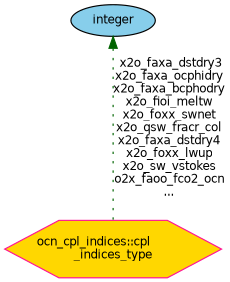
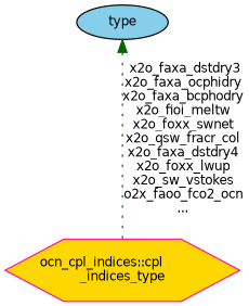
  digraph {
    node [fontname=Helvetica fontsize=10 style=filled]
    n1 [color=deeppink fillcolor=gold fontcolor=black height=0.2 label="ocn_cpl_indices::cpl\l_indices_type" shape=hexagon width=0.4]
-   n2 [color=black fillcolor=skyblue height=0.2 label=integer shape=ellipse width=0.4]
+   n2 [color=black fillcolor=skyblue height=0.2 label=type shape=ellipse width=0.4]
    n2 -> n1 [color=darkgreen dir=back fontname=Helvetica fontsize=10 label=" x2o_faxa_dstdry3\nx2o_faxa_ocphidry\nx2o_faxa_bcphodry\nx2o_fioi_meltw\nx2o_foxx_swnet\nx2o_qsw_fracr_col\nx2o_faxa_dstdry4\nx2o_foxx_lwup\nx2o_sw_vstokes\no2x_faoo_fco2_ocn\n..." labelfontname=Helvetica labelfontsize=10 style=dotted]
  }
